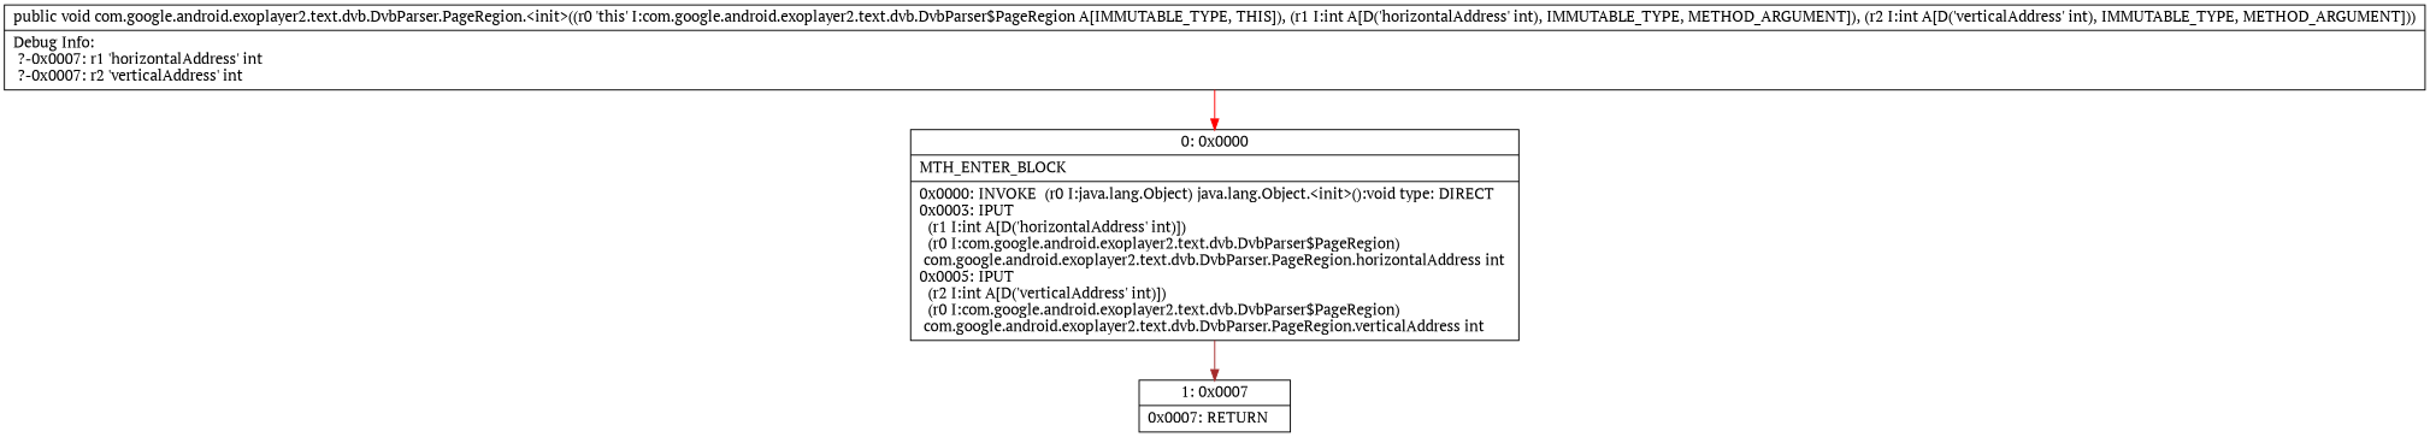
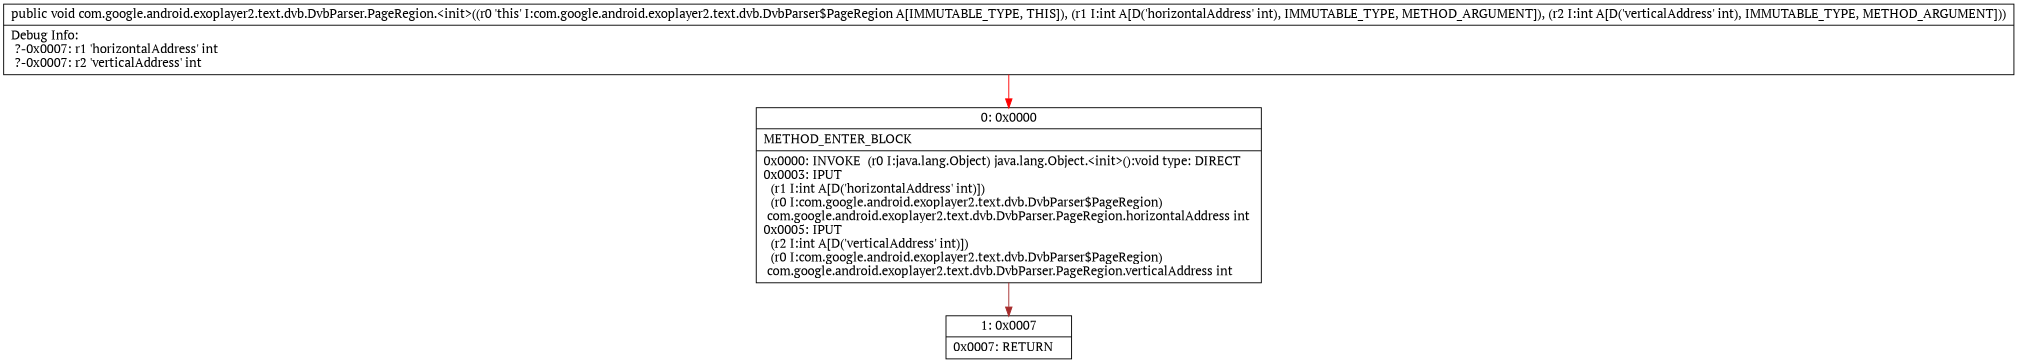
  digraph {
    fontname="PT Serif"
    node [shape=record fontname="PT Serif"]
    edge [fontname="PT Serif"]
-   n1 [label="{0\:\ 0x0000|MTH_ENTER_BLOCK\l|0x0000: INVOKE  (r0 I:java.lang.Object) java.lang.Object.\<init\>():void type: DIRECT \l0x0003: IPUT  \l  (r1 I:int A[D('horizontalAddress' int)])\l  (r0 I:com.google.android.exoplayer2.text.dvb.DvbParser$PageRegion)\l com.google.android.exoplayer2.text.dvb.DvbParser.PageRegion.horizontalAddress int \l0x0005: IPUT  \l  (r2 I:int A[D('verticalAddress' int)])\l  (r0 I:com.google.android.exoplayer2.text.dvb.DvbParser$PageRegion)\l com.google.android.exoplayer2.text.dvb.DvbParser.PageRegion.verticalAddress int \l}"]
+   n1 [label="{0\:\ 0x0000|METHOD_ENTER_BLOCK\l|0x0000: INVOKE  (r0 I:java.lang.Object) java.lang.Object.\<init\>():void type: DIRECT \l0x0003: IPUT  \l  (r1 I:int A[D('horizontalAddress' int)])\l  (r0 I:com.google.android.exoplayer2.text.dvb.DvbParser$PageRegion)\l com.google.android.exoplayer2.text.dvb.DvbParser.PageRegion.horizontalAddress int \l0x0005: IPUT  \l  (r2 I:int A[D('verticalAddress' int)])\l  (r0 I:com.google.android.exoplayer2.text.dvb.DvbParser$PageRegion)\l com.google.android.exoplayer2.text.dvb.DvbParser.PageRegion.verticalAddress int \l}"]
    n2 [label="{1\:\ 0x0007|0x0007: RETURN   \l}"]
    n3 [label="{public void com.google.android.exoplayer2.text.dvb.DvbParser.PageRegion.\<init\>((r0 'this' I:com.google.android.exoplayer2.text.dvb.DvbParser$PageRegion A[IMMUTABLE_TYPE, THIS]), (r1 I:int A[D('horizontalAddress' int), IMMUTABLE_TYPE, METHOD_ARGUMENT]), (r2 I:int A[D('verticalAddress' int), IMMUTABLE_TYPE, METHOD_ARGUMENT]))  | Debug Info:\l  ?\-0x0007: r1 'horizontalAddress' int\l  ?\-0x0007: r2 'verticalAddress' int\l}"]
    n1 -> n2 [color=brown]
    n3 -> n1 [color=red]
  }
